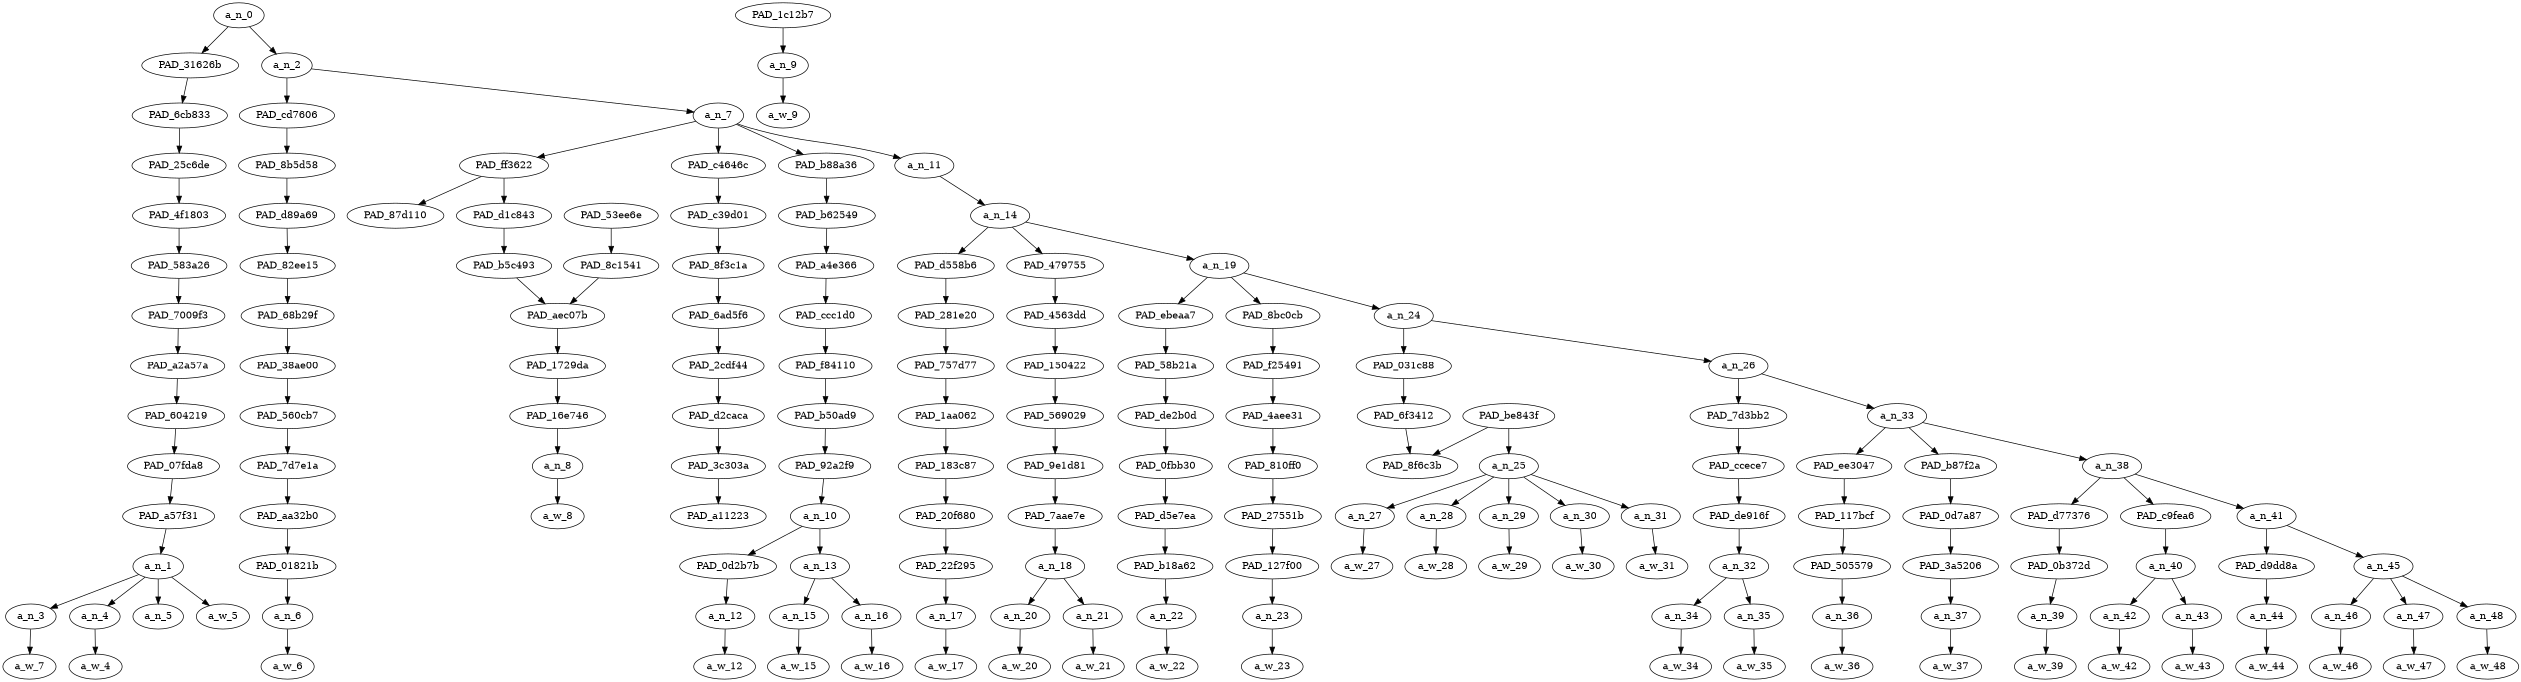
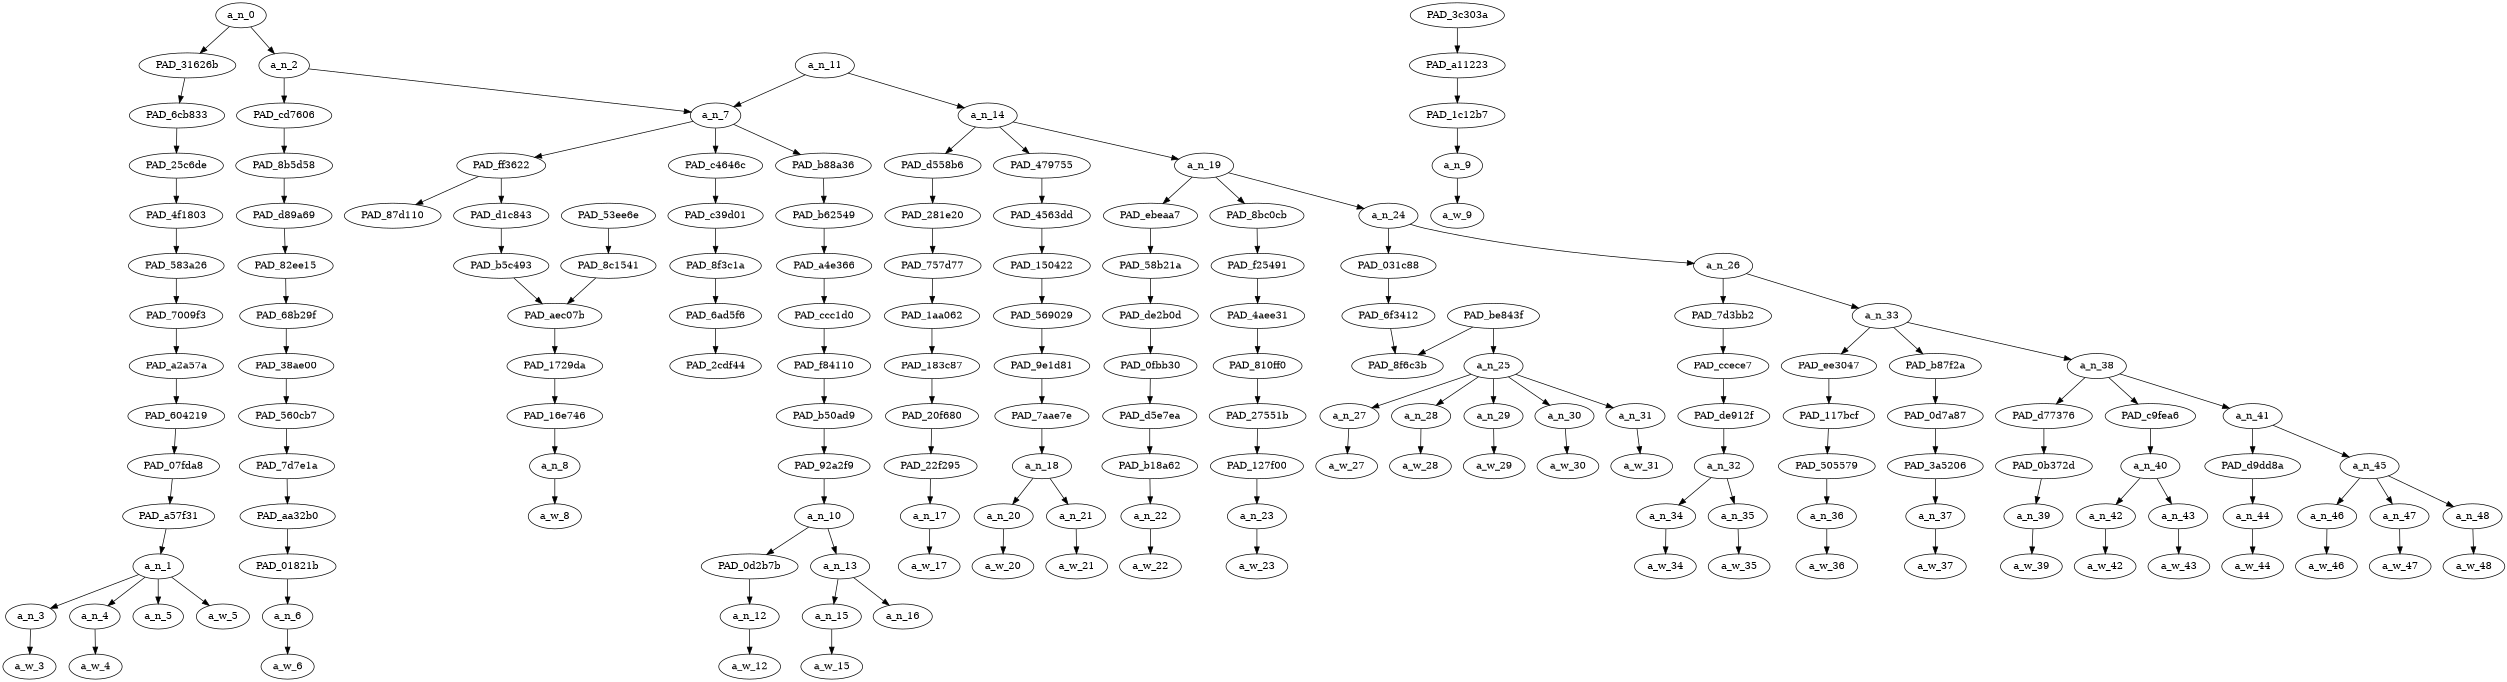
  strict digraph {
    node [div_dir=1 index=0 level=1 text_span="[3]" value=0.06557496]
    a_n_0 [level=13 text_span="[0, 1, 2, 3, 4, 5, 6, 7, 8, 9, 10, 11, 12, 13, 14, 15, 16, 17, 18, 19, 20, 21, 22, 23, 24, 25, 26, 27, 28, 29]" value=1.00000000]
    PAD_31626b [level=12 text_span="[0, 1, 2]"]
    a_n_2 [index=1 level=12 text_span="[3, 4, 5, 6, 7, 8, 9, 10, 11, 12, 13, 14, 15, 16, 17, 18, 19, 20, 21, 22, 23, 24, 25, 26, 27, 28, 29]" value=0.93391716]
    PAD_6cb833 [level=11 text_span="[0, 1, 2]"]
    PAD_cd7606 [div_dir=-1 index=1 level=11 value=0.01587917]
    a_n_7 [index=2 level=11 text_span="[4, 5, 6, 7, 8, 9, 10, 11, 12, 13, 14, 15, 16, 17, 18, 19, 20, 21, 22, 23, 24, 25, 26, 27, 28, 29]" value=0.91755045]
    PAD_25c6de [level=10 text_span="[0, 1, 2]"]
    PAD_8b5d58 [div_dir=-1 index=1 level=10 value=0.01587917]
    PAD_ff3622 [div_dir=-1 index=2 level=10 text_span="[4]" value=0.01423739]
    PAD_c4646c [index=3 level=10 text_span="[5]" value=0.01528149]
    PAD_b88a36 [index=4 level=10 text_span="[6, 7, 8]" value=0.04507242]
    a_n_11 [index=5 level=10 text_span="[9, 10, 11, 12, 13, 14, 15, 16, 17, 18, 19, 20, 21, 22, 23, 24, 25, 26, 27, 28, 29]" value=0.84246377]
    PAD_4f1803 [level=9 text_span="[0, 1, 2]"]
    PAD_583a26 [level=8 text_span="[0, 1, 2]"]
    PAD_7009f3 [level=7 text_span="[0, 1, 2]"]
    PAD_a2a57a [level=6 text_span="[0, 1, 2]"]
    n17 [label=PAD_604219 level=5 text_span="[0, 1, 2]"]
    PAD_07fda8 [level=4 text_span="[0, 1, 2]"]
    PAD_a57f31 [level=3 text_span="[0, 1, 2]"]
    a_n_1 [level=2 text_span="[0, 1, 2]"]
    a_n_3 [text_span="[0]" value=0.02401294]
    a_n_4 [index=1 text_span="[1]" value=0.01761123]
    a_n_5 [div_dir=-1 index=2 text_span="[2]" value=0.02380845]
    a_w_5 [div_dir=0 index=2 level=0 text_span="[2]" value=apt]
-   a_w_3 [div_dir=0 level=0 text_span="[0]" value=my label=a_w_7]
+   a_w_3 [div_dir=0 level=0 text_span="[0]" value=my]
    a_w_4 [div_dir=0 index=1 level=0 text_span="[1]" value=next]
    PAD_d89a69 [div_dir=-1 index=1 level=9 value=0.01587917]
    PAD_87d110 [div_dir=-1 index=2 level=9 text_span="[4]" value=0.01423739]
    PAD_d1c843 [div_dir=-1 index=2 level=8 text_span="[4]" value=0.01423739]
    PAD_c39d01 [index=3 level=9 text_span="[5]" value=0.01528149]
    PAD_b62549 [index=4 level=9 text_span="[6, 7, 8]" value=0.04507242]
    a_n_14 [index=5 level=9 text_span="[9, 10, 11, 12, 13, 14, 15, 16, 17, 18, 19, 20, 21, 22, 23, 24, 25, 26, 27, 28, 29]" value=0.84195392]
    PAD_82ee15 [div_dir=-1 index=1 level=8 value=0.01587917]
    PAD_68b29f [div_dir=-1 index=1 level=7 value=0.01587917]
    PAD_38ae00 [div_dir=-1 index=1 level=6 value=0.01587917]
    PAD_560cb7 [div_dir=-1 index=1 level=5 value=0.01587917]
    PAD_7d7e1a [div_dir=-1 index=1 level=4 value=0.01587917]
    PAD_aa32b0 [div_dir=-1 index=1 level=3 value=0.01587917]
    PAD_01821b [div_dir=-1 index=1 level=2 value=0.01587917]
    a_n_6 [div_dir=-1 index=3 value=0.01587917]
    a_w_6 [div_dir=0 index=3 level=0 value=is]
    PAD_8f3c1a [index=3 level=8 text_span="[5]" value=0.01528149]
    PAD_a4e366 [index=4 level=8 text_span="[6, 7, 8]" value=0.04507242]
    PAD_d558b6 [div_dir=-1 index=5 level=8 text_span="[9]" value=0.01479851]
    PAD_479755 [index=6 level=8 text_span="[10, 11]" value=0.03215766]
    a_n_19 [index=7 level=8 text_span="[12, 13, 14, 15, 16, 17, 18, 19, 20, 21, 22, 23, 24, 25, 26, 27, 28, 29]" value=0.79448791]
    PAD_b5c493 [div_dir=-1 index=2 level=7 text_span="[4]" value=0.01423739]
    PAD_aec07b [div_dir=-1 index=2 level=4 text_span="[4]" value=0.01423739]
    PAD_53ee6e [div_dir=-1 index=2 level=6 text_span="[4]" value=0.01423739]
    PAD_8c1541 [div_dir=-1 index=2 level=5 text_span="[4]" value=0.01423739]
    PAD_1729da [div_dir=-1 index=2 level=3 text_span="[4]" value=0.01423739]
    PAD_16e746 [div_dir=-1 index=2 level=2 text_span="[4]" value=0.01423739]
    a_n_8 [div_dir=-1 index=4 text_span="[4]" value=0.01423739]
    a_w_8 [div_dir=0 index=4 level=0 text_span="[4]" value=taking]
    PAD_6ad5f6 [index=3 level=7 text_span="[5]" value=0.01528149]
    PAD_2cdf44 [index=3 level=6 text_span="[5]" value=0.01528149]
-   PAD_d2caca [index=3 level=5 text_span="[5]" value=0.01528149]
    PAD_3c303a [index=3 level=4 text_span="[5]" value=0.01528149]
    PAD_a11223 [index=3 level=3 text_span="[5]" value=0.01528149]
    PAD_1c12b7 [index=3 level=2 text_span="[5]" value=0.01528149]
    a_n_9 [index=5 text_span="[5]" value=0.01528149]
    a_w_9 [div_dir=0 index=5 level=0 text_span="[5]" value=forever]
    PAD_ccc1d0 [index=4 level=7 text_span="[6, 7, 8]" value=0.04507242]
    PAD_f84110 [index=4 level=6 text_span="[6, 7, 8]" value=0.04507242]
    PAD_b50ad9 [index=4 level=5 text_span="[6, 7, 8]" value=0.04507242]
    PAD_92a2f9 [index=4 level=4 text_span="[6, 7, 8]" value=0.04507242]
    a_n_10 [index=4 level=3 text_span="[6, 7, 8]" value=0.04507242]
    PAD_0d2b7b [index=4 level=2 text_span="[6]" value=0.01239013]
    a_n_13 [index=5 level=2 text_span="[7, 8]" value=0.03259326]
    a_n_12 [index=6 text_span="[6]" value=0.01239013]
    a_n_15 [index=7 text_span="[7]" value=0.01285570]
    a_n_16 [index=8 text_span="[8]" value=0.01964685]
    a_w_12 [div_dir=0 index=6 level=0 text_span="[6]" value=on]
    a_w_15 [div_dir=0 index=7 level=0 text_span="[7]" value=the]
-   a_w_16 [div_dir=0 index=8 level=0 text_span="[8]" value=background]
    PAD_281e20 [div_dir=-1 index=5 level=7 text_span="[9]" value=0.01479851]
    PAD_4563dd [index=6 level=7 text_span="[10, 11]" value=0.03215766]
    PAD_ebeaa7 [index=7 level=7 text_span="[12]" value=0.01466391]
    PAD_8bc0cb [index=8 level=7 text_span="[13]" value=0.01556603]
    a_n_24 [index=9 level=7 text_span="[14, 15, 16, 17, 18, 19, 20, 21, 22, 23, 24, 25, 26, 27, 28, 29]" value=0.76372466]
    PAD_757d77 [div_dir=-1 index=5 level=6 text_span="[9]" value=0.01479851]
    PAD_150422 [index=6 level=6 text_span="[10, 11]" value=0.03215766]
    PAD_58b21a [index=7 level=6 text_span="[12]" value=0.01466391]
    PAD_f25491 [index=8 level=6 text_span="[13]" value=0.01556603]
    PAD_031c88 [index=9 level=6 text_span="[14, 15, 16, 17, 18]" value=0.16353046]
    a_n_26 [index=10 level=6 text_span="[19, 20, 21, 22, 23, 24, 25, 26, 27, 28, 29]" value=0.59964945]
    PAD_1aa062 [div_dir=-1 index=5 level=5 text_span="[9]" value=0.01479851]
    PAD_183c87 [div_dir=-1 index=5 level=4 text_span="[9]" value=0.01479851]
    PAD_20f680 [div_dir=-1 index=5 level=3 text_span="[9]" value=0.01479851]
    PAD_22f295 [div_dir=-1 index=6 level=2 text_span="[9]" value=0.01479851]
    a_n_17 [div_dir=-1 index=9 text_span="[9]" value=0.01479851]
    a_w_17 [div_dir=0 index=9 level=0 text_span="[9]" value=check]
    PAD_569029 [index=6 level=5 text_span="[10, 11]" value=0.03215766]
    PAD_9e1d81 [index=6 level=4 text_span="[10, 11]" value=0.03215766]
    PAD_7aae7e [index=6 level=3 text_span="[10, 11]" value=0.03215766]
    a_n_18 [index=7 level=2 text_span="[10, 11]" value=0.03215766]
    a_n_20 [index=10 text_span="[10]" value=0.01361426]
    a_n_21 [div_dir=-1 index=11 text_span="[11]" value=0.01850904]
    a_w_20 [div_dir=0 index=10 level=0 text_span="[10]" value=my1]
    a_w_21 [div_dir=0 index=11 level=0 text_span="[11]" value=imagination]
    PAD_de2b0d [index=7 level=5 text_span="[12]" value=0.01466391]
    PAD_4aee31 [index=8 level=5 text_span="[13]" value=0.01556603]
    PAD_6f3412 [index=9 level=5 text_span="[14, 15, 16, 17, 18]" value=0.16353046]
    PAD_7d3bb2 [div_dir=-1 index=10 level=5 text_span="[19, 20]" value=0.03196992]
    a_n_33 [index=11 level=5 text_span="[21, 22, 23, 24, 25, 26, 27, 28, 29]" value=0.56719903]
    PAD_0fbb30 [index=7 level=4 text_span="[12]" value=0.01466391]
    PAD_d5e7ea [index=7 level=3 text_span="[12]" value=0.01466391]
    PAD_b18a62 [index=8 level=2 text_span="[12]" value=0.01466391]
    a_n_22 [index=12 text_span="[12]" value=0.01466391]
    a_w_22 [div_dir=0 index=12 level=0 text_span="[12]" value=so]
    PAD_810ff0 [index=8 level=4 text_span="[13]" value=0.01556603]
    PAD_27551b [index=8 level=3 text_span="[13]" value=0.01556603]
    PAD_127f00 [index=9 level=2 text_span="[13]" value=0.01556603]
    a_n_23 [index=13 text_span="[13]" value=0.01556603]
    a_w_23 [div_dir=0 index=13 level=0 text_span="[13]" value=about]
    PAD_8f6c3b [index=9 level=4 text_span="[14, 15, 16, 17, 18]" value=0.16353046]
    PAD_ccece7 [div_dir=-1 index=10 level=4 text_span="[19, 20]" value=0.03196992]
    PAD_ee3047 [index=11 level=4 text_span="[21]" value=0.01222950]
    PAD_b87f2a [div_dir=-1 index=12 level=4 text_span="[22]" value=0.01338154]
    a_n_38 [index=13 level=4 text_span="[23, 24, 25, 26, 27, 28, 29]" value=0.54106447]
    PAD_be843f [index=9 level=3 text_span="[14, 15, 16, 17, 18]" value=0.16353046]
    a_n_25 [index=10 level=2 text_span="[14, 15, 16, 17, 18]" value=0.16353046]
    a_n_27 [index=14 text_span="[14]" value=0.02107051]
    a_n_28 [div_dir=-1 index=15 text_span="[15]" value=0.02579060]
    a_n_29 [index=16 text_span="[16]" value=0.05492935]
    a_n_30 [index=17 text_span="[17]" value=0.03682784]
    a_n_31 [index=18 text_span="[18]" value=0.02465547]
    a_w_27 [div_dir=0 index=14 level=0 text_span="[14]" value=your]
    a_w_28 [div_dir=0 index=15 level=0 text_span="[15]" value=secret]
    a_w_29 [div_dir=0 index=16 level=0 text_span="[16]" value=racist]
    a_w_30 [div_dir=0 index=17 level=0 text_span="[17]" value=posting]
    a_w_31 [div_dir=0 index=18 level=0 text_span="[18]" value=career]
-   PAD_de916f [div_dir=-1 index=10 level=3 text_span="[19, 20]" value=0.03196992]
+   PAD_de916f [div_dir=-1 index=10 level=3 text_span="[19, 20]" value=0.03196992 label=PAD_de912f]
    PAD_117bcf [index=11 level=3 text_span="[21]" value=0.01222950]
    PAD_0d7a87 [div_dir=-1 index=12 level=3 text_span="[22]" value=0.01338154]
    PAD_d77376 [index=13 level=3 text_span="[23]" value=0.01690434]
    PAD_c9fea6 [index=14 level=3 text_span="[24, 25]" value=0.05407553]
    a_n_41 [index=15 level=3 text_span="[26, 27, 28, 29]" value=0.46952547]
    a_n_32 [div_dir=-1 index=11 level=2 text_span="[19, 20]" value=0.03196992]
    a_n_34 [div_dir=-1 index=19 text_span="[19]" value=0.01697376]
    a_n_35 [div_dir=-1 index=20 text_span="[20]" value=0.01496148]
    a_w_34 [div_dir=0 index=19 level=0 text_span="[19]" value=what]
    a_w_35 [div_dir=0 index=20 level=0 text_span="[20]" value=exactly]
    PAD_505579 [index=12 level=2 text_span="[21]" value=0.01222950]
    PAD_3a5206 [div_dir=-1 index=13 level=2 text_span="[22]" value=0.01338154]
    PAD_0b372d [index=14 level=2 text_span="[23]" value=0.01690434]
    a_n_40 [index=15 level=2 text_span="[24, 25]" value=0.05407553]
    PAD_d9dd8a [index=16 level=2 text_span="[26]" value=0.02279175]
    a_n_45 [index=17 level=2 text_span="[27, 28, 29]" value=0.44615058]
    a_n_36 [index=21 text_span="[21]" value=0.01222950]
    a_w_36 [div_dir=0 index=21 level=0 text_span="[21]" value=did]
    a_n_37 [div_dir=-1 index=22 text_span="[22]" value=0.01338154]
    a_w_37 [div_dir=0 index=22 level=0 text_span="[22]" value=you]
    a_n_39 [index=23 text_span="[23]" value=0.01690434]
    a_n_42 [index=24 text_span="[24]" value=0.01841081]
    a_n_43 [index=25 text_span="[25]" value=0.03558065]
    a_n_44 [index=26 text_span="[26]" value=0.02279175]
    a_n_46 [index=27 text_span="[27]" value=0.12388959]
    a_n_47 [index=28 text_span="[28]" value=0.19018434]
    a_n_48 [div_dir=-1 index=29 text_span="[29]" value=0.13149114]
    a_w_39 [div_dir=0 index=23 level=0 text_span="[23]" value=mean]
    a_w_42 [div_dir=0 index=24 level=0 text_span="[24]" value=in]
    a_w_43 [div_dir=0 index=25 level=0 text_span="[25]" value="<date>"]
    a_w_44 [div_dir=0 index=26 level=0 text_span="[26]" value=by]
    a_w_46 [div_dir=0 index=27 level=0 text_span="[27]" value=gelatinous]
    a_w_47 [div_dir=0 index=28 level=0 text_span="[28]" value=sheboon]
    a_w_48 [div_dir=0 index=29 level=0 text_span="[29]" value=theatrics]
    a_n_0 -> PAD_31626b
    a_n_0 -> a_n_2
    PAD_31626b -> PAD_6cb833
    a_n_2 -> PAD_cd7606
    a_n_2 -> a_n_7
    PAD_6cb833 -> PAD_25c6de
    PAD_cd7606 -> PAD_8b5d58
    a_n_7 -> PAD_ff3622
    a_n_7 -> PAD_c4646c
    a_n_7 -> PAD_b88a36
-   a_n_7 -> a_n_11
+   a_n_11 -> a_n_7
    PAD_25c6de -> PAD_4f1803
    PAD_8b5d58 -> PAD_d89a69
    PAD_ff3622 -> PAD_87d110
    PAD_ff3622 -> PAD_d1c843
    PAD_c4646c -> PAD_c39d01
    PAD_b88a36 -> PAD_b62549
    a_n_11 -> a_n_14
    PAD_4f1803 -> PAD_583a26
    PAD_583a26 -> PAD_7009f3
    PAD_7009f3 -> PAD_a2a57a
    PAD_a2a57a -> n17
    n17 -> PAD_07fda8
    PAD_07fda8 -> PAD_a57f31
    PAD_a57f31 -> a_n_1
    a_n_1 -> a_n_3
    a_n_1 -> a_n_4
    a_n_1 -> a_n_5
    a_n_1 -> a_w_5
    a_n_3 -> a_w_3
    a_n_4 -> a_w_4
    PAD_d89a69 -> PAD_82ee15
    PAD_d1c843 -> PAD_b5c493
    PAD_c39d01 -> PAD_8f3c1a
    PAD_b62549 -> PAD_a4e366
    a_n_14 -> PAD_d558b6
    a_n_14 -> PAD_479755
    a_n_14 -> a_n_19
    PAD_82ee15 -> PAD_68b29f
    PAD_68b29f -> PAD_38ae00
    PAD_38ae00 -> PAD_560cb7
    PAD_560cb7 -> PAD_7d7e1a
    PAD_7d7e1a -> PAD_aa32b0
    PAD_aa32b0 -> PAD_01821b
    PAD_01821b -> a_n_6
    a_n_6 -> a_w_6
    PAD_8f3c1a -> PAD_6ad5f6
    PAD_a4e366 -> PAD_ccc1d0
    PAD_d558b6 -> PAD_281e20
    PAD_479755 -> PAD_4563dd
    a_n_19 -> PAD_ebeaa7
    a_n_19 -> PAD_8bc0cb
    a_n_19 -> a_n_24
    PAD_b5c493 -> PAD_aec07b
    PAD_aec07b -> PAD_1729da
    PAD_53ee6e -> PAD_8c1541
    PAD_8c1541 -> PAD_aec07b
    PAD_1729da -> PAD_16e746
    PAD_16e746 -> a_n_8
    a_n_8 -> a_w_8
    PAD_6ad5f6 -> PAD_2cdf44
-   PAD_2cdf44 -> PAD_d2caca
-   PAD_d2caca -> PAD_3c303a
    PAD_3c303a -> PAD_a11223
+   PAD_a11223 -> PAD_1c12b7
    PAD_1c12b7 -> a_n_9
    a_n_9 -> a_w_9
    PAD_ccc1d0 -> PAD_f84110
    PAD_f84110 -> PAD_b50ad9
    PAD_b50ad9 -> PAD_92a2f9
    PAD_92a2f9 -> a_n_10
    a_n_10 -> PAD_0d2b7b
    a_n_10 -> a_n_13
    PAD_0d2b7b -> a_n_12
    a_n_13 -> a_n_15
    a_n_13 -> a_n_16
    a_n_12 -> a_w_12
    a_n_15 -> a_w_15
-   a_n_16 -> a_w_16
    PAD_281e20 -> PAD_757d77
    PAD_4563dd -> PAD_150422
    PAD_ebeaa7 -> PAD_58b21a
    PAD_8bc0cb -> PAD_f25491
    a_n_24 -> PAD_031c88
    a_n_24 -> a_n_26
    PAD_757d77 -> PAD_1aa062
    PAD_150422 -> PAD_569029
    PAD_58b21a -> PAD_de2b0d
    PAD_f25491 -> PAD_4aee31
    PAD_031c88 -> PAD_6f3412
    a_n_26 -> PAD_7d3bb2
    a_n_26 -> a_n_33
    PAD_1aa062 -> PAD_183c87
    PAD_183c87 -> PAD_20f680
    PAD_20f680 -> PAD_22f295
    PAD_22f295 -> a_n_17
    a_n_17 -> a_w_17
    PAD_569029 -> PAD_9e1d81
    PAD_9e1d81 -> PAD_7aae7e
    PAD_7aae7e -> a_n_18
    a_n_18 -> a_n_20
    a_n_18 -> a_n_21
    a_n_20 -> a_w_20
    a_n_21 -> a_w_21
    PAD_de2b0d -> PAD_0fbb30
    PAD_4aee31 -> PAD_810ff0
    PAD_6f3412 -> PAD_8f6c3b
    PAD_7d3bb2 -> PAD_ccece7
    a_n_33 -> PAD_ee3047
    a_n_33 -> PAD_b87f2a
    a_n_33 -> a_n_38
    PAD_0fbb30 -> PAD_d5e7ea
    PAD_d5e7ea -> PAD_b18a62
    PAD_b18a62 -> a_n_22
    a_n_22 -> a_w_22
    PAD_810ff0 -> PAD_27551b
    PAD_27551b -> PAD_127f00
    PAD_127f00 -> a_n_23
    a_n_23 -> a_w_23
    PAD_ccece7 -> PAD_de916f
    PAD_ee3047 -> PAD_117bcf
    PAD_b87f2a -> PAD_0d7a87
    a_n_38 -> PAD_d77376
    a_n_38 -> PAD_c9fea6
    a_n_38 -> a_n_41
    PAD_be843f -> PAD_8f6c3b
    PAD_be843f -> a_n_25
    a_n_25 -> a_n_27
    a_n_25 -> a_n_28
    a_n_25 -> a_n_29
    a_n_25 -> a_n_30
    a_n_25 -> a_n_31
    a_n_27 -> a_w_27
    a_n_28 -> a_w_28
    a_n_29 -> a_w_29
    a_n_30 -> a_w_30
    a_n_31 -> a_w_31
    PAD_de916f -> a_n_32
    PAD_117bcf -> PAD_505579
    PAD_0d7a87 -> PAD_3a5206
    PAD_d77376 -> PAD_0b372d
    PAD_c9fea6 -> a_n_40
    a_n_41 -> PAD_d9dd8a
    a_n_41 -> a_n_45
    a_n_32 -> a_n_34
    a_n_32 -> a_n_35
    a_n_34 -> a_w_34
    a_n_35 -> a_w_35
    PAD_505579 -> a_n_36
    PAD_3a5206 -> a_n_37
    PAD_0b372d -> a_n_39
    a_n_40 -> a_n_42
    a_n_40 -> a_n_43
    PAD_d9dd8a -> a_n_44
    a_n_45 -> a_n_46
    a_n_45 -> a_n_47
    a_n_45 -> a_n_48
    a_n_36 -> a_w_36
    a_n_37 -> a_w_37
    a_n_39 -> a_w_39
    a_n_42 -> a_w_42
    a_n_43 -> a_w_43
    a_n_44 -> a_w_44
    a_n_46 -> a_w_46
    a_n_47 -> a_w_47
    a_n_48 -> a_w_48
  }
